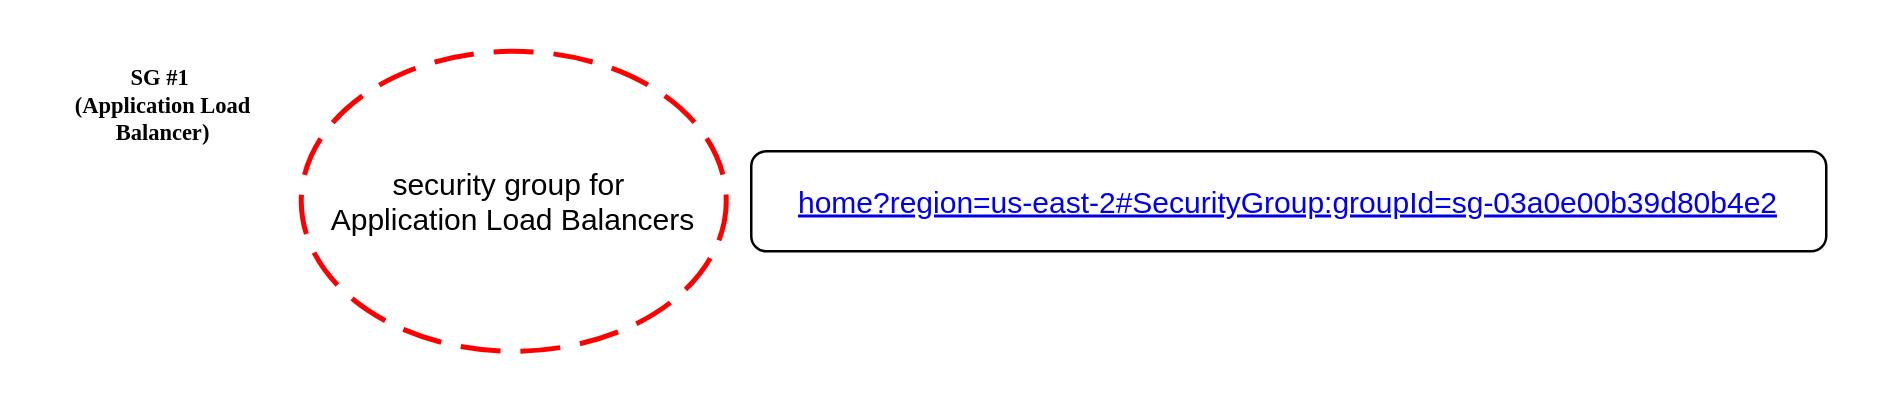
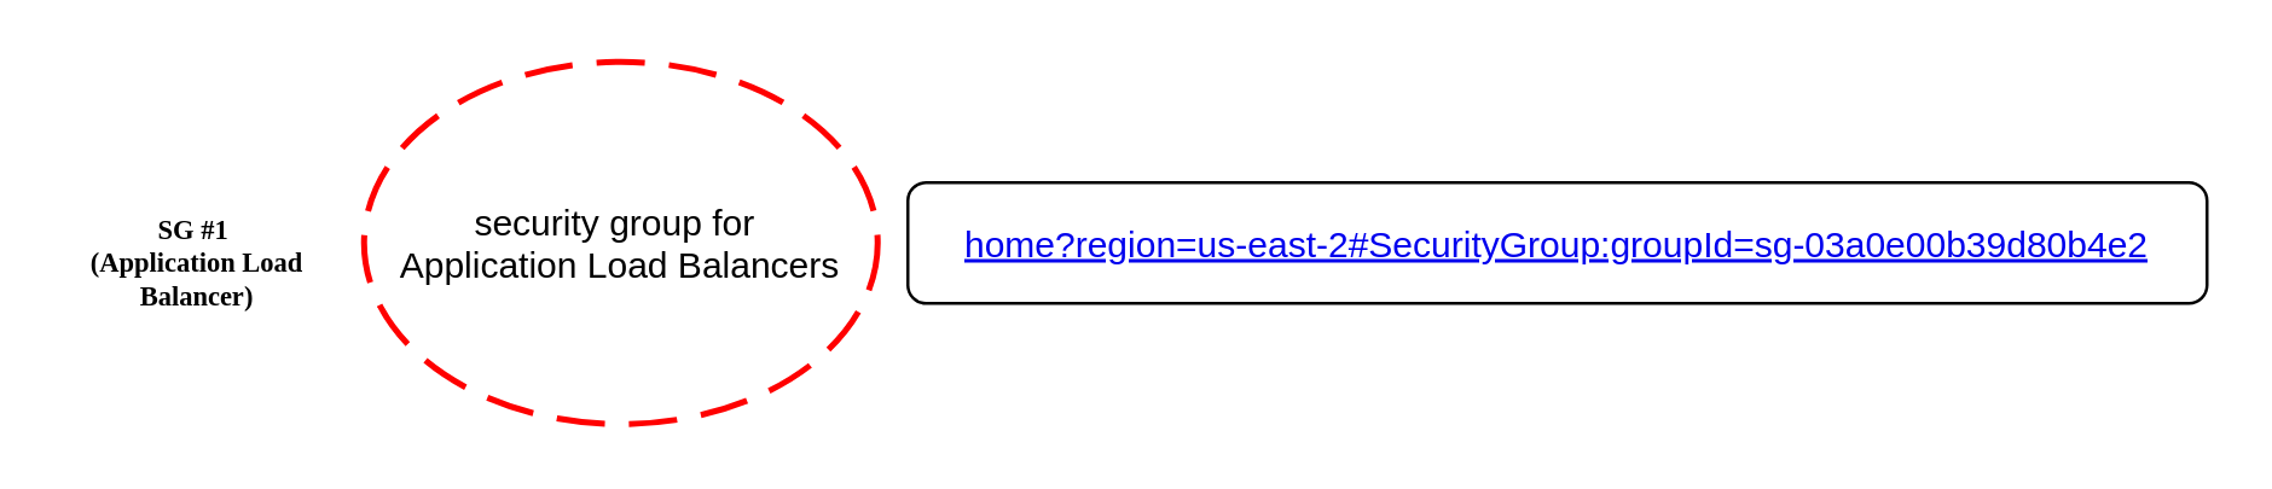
  <mxCell id="0" />
  <mxCell id="1" parent="0" />
  <mxCell id="2" value="security group for &#10;Application Load Balancers" style="ellipse;arcSize=10;dashed=1;strokeColor=#ff0000;fillColor=none;gradientColor=none;dashPattern=8 4;strokeWidth=2;" vertex="1" parent="1"><mxGeometry x="120" y="20" width="170" height="120" as="geometry" /></mxCell>
  <mxCell id="3" value="home?region=us-east-2#SecurityGroup:groupId=sg-03a0e00b39d80b4e2" style="fontColor=#0000EE;fontStyle=4;rounded=1;overflow=hidden;spacing=10;" vertex="1" parent="1"><mxGeometry x="300" y="60" width="430" height="40" as="geometry" /></mxCell>
- <mxCell id="4" value="&lt;div style=&quot;font-size: 9px;&quot;&gt;&lt;b style=&quot;font-size: 9px;&quot;&gt;SG #1&amp;nbsp;&lt;/b&gt;&lt;/div&gt;&lt;div style=&quot;font-size: 9px;&quot;&gt;&lt;b style=&quot;font-size: 9px;&quot;&gt;(Application Load Balancer&lt;/b&gt;&lt;b style=&quot;background-color: initial;&quot;&gt;)&lt;/b&gt;&lt;/div&gt;" style="text;html=1;align=center;verticalAlign=middle;whiteSpace=wrap;rounded=0;fontSize=9;fontFamily=Roboto Mono;fontSource=https%3A%2F%2Ffonts.googleapis.com%2Fcss%3Ffamily%3DRoboto%2BMono;" vertex="1" parent="1"><mxGeometry x="20" y="24" width="90" height="36" as="geometry" /></mxCell>
+ <mxCell id="4" value="&lt;div style=&quot;font-size: 9px;&quot;&gt;&lt;b style=&quot;font-size: 9px;&quot;&gt;SG #1&amp;nbsp;&lt;/b&gt;&lt;/div&gt;&lt;div style=&quot;font-size: 9px;&quot;&gt;&lt;b style=&quot;font-size: 9px;&quot;&gt;(Application Load Balancer&lt;/b&gt;&lt;b style=&quot;background-color: initial;&quot;&gt;)&lt;/b&gt;&lt;/div&gt;" style="text;html=1;align=center;verticalAlign=middle;whiteSpace=wrap;rounded=0;fontSize=9;fontFamily=Roboto Mono;fontSource=https%3A%2F%2Ffonts.googleapis.com%2Fcss%3Ffamily%3DRoboto%2BMono;" vertex="1" parent="1"><mxGeometry x="20" y="69" width="90" height="36" as="geometry" /></mxCell>
